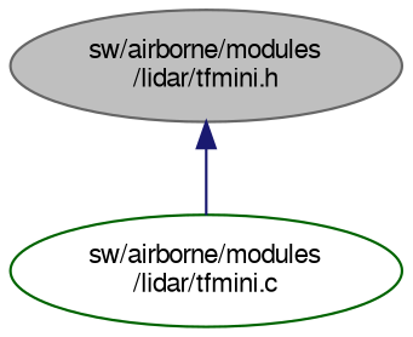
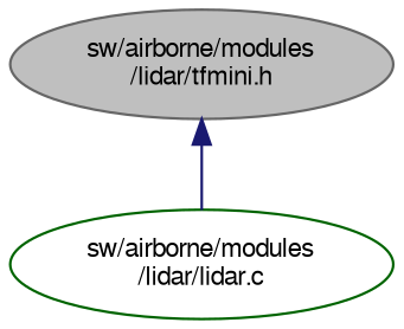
  digraph {
    node [fontname=FreeSans fontsize=10 shape=ellipse style=filled]
    n1 [color=gray40 fillcolor=grey75 fontcolor=black height=0.2 label="sw/airborne/modules\l/lidar/tfmini.h" width=0.4]
-   n2 [color=darkgreen fillcolor=white height=0.2 label="sw/airborne/modules\l/lidar/tfmini.c" width=0.4]
+   n2 [color=darkgreen fillcolor=white height=0.2 label="sw/airborne/modules\l/lidar/lidar.c" width=0.4]
    n1 -> n2 [color=midnightblue dir=back fontname=FreeSans fontsize=10 labelfontname=FreeSans labelfontsize=10 style=solid]
  }
